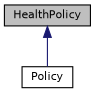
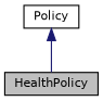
  digraph {
    node [color=black fontname=Helvetica fontsize=10 shape=record style=filled]
    n1 [fillcolor=grey75 fontcolor=black height=0.2 label=HealthPolicy width=0.4]
    n2 [fillcolor=white height=0.2 label=Policy width=0.4]
-   n1 -> n2 [color=midnightblue dir=back fontname=Helvetica fontsize=10 labelfontname=Helvetica labelfontsize=10 style=solid]
+   n2 -> n1 [color=midnightblue dir=back fontname=Helvetica fontsize=10 labelfontname=Helvetica labelfontsize=10 style=solid]
  }
